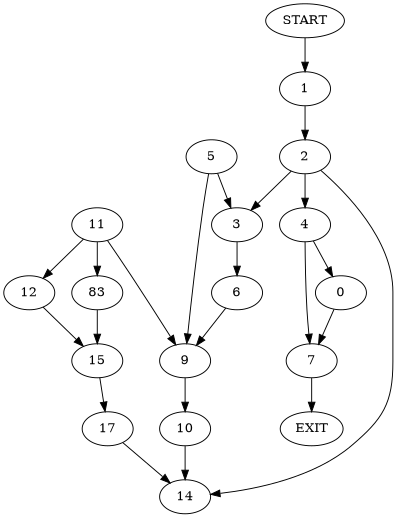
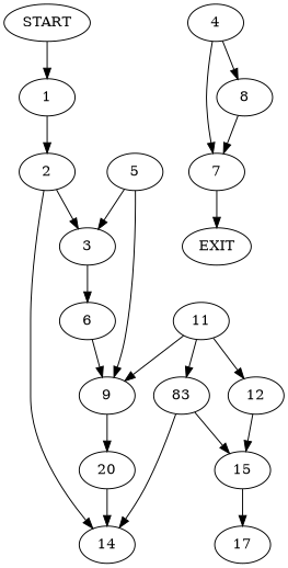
  digraph {
    n1 [label=START]
    1
    2
    n4 [label=EXIT]
    3
    4
    14
    6
    7
-   8 [label=0]
+   8
    5
    9
-   10
+   10 [label=20]
    11
    12
    n16 [label=83]
    15
    17
    n1 -> 1
    1 -> 2
    2 -> 3
-   2 -> 4
    2 -> 14
    3 -> 6
    4 -> 7
    4 -> 8
    6 -> 9
    7 -> n4
    8 -> 7
    5 -> 3
    5 -> 9
    9 -> 10
    10 -> 14
    11 -> 9
    11 -> 12
    11 -> n16
    12 -> 15
    n16 -> 15
    15 -> 17
-   17 -> 14
+   n16 -> 14
  }
